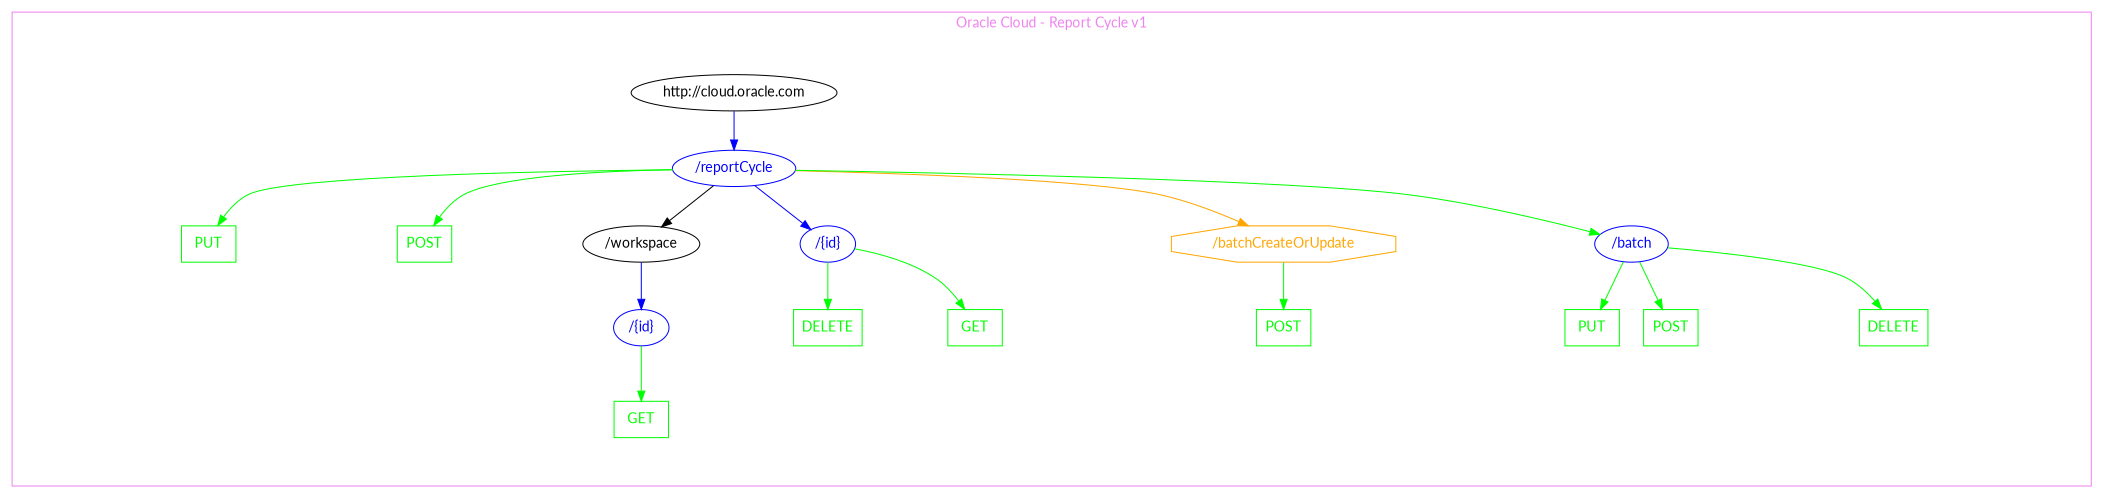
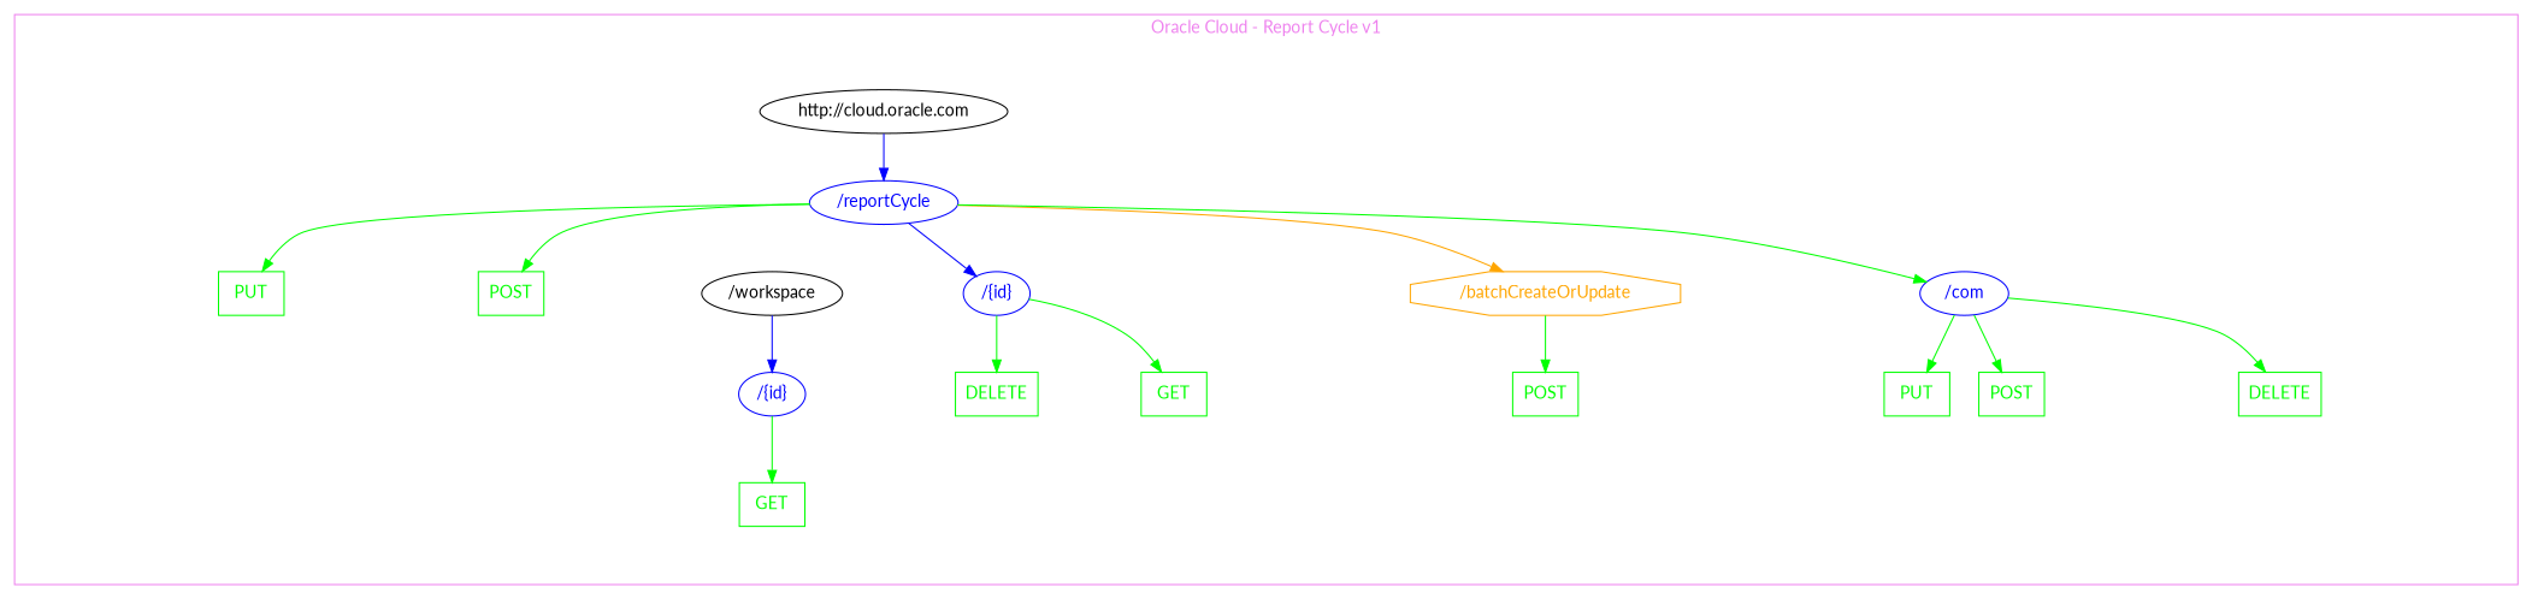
  digraph {
    fontname=Lato
    rankdir=TB
    node [color=green fontcolor=green fontname=Lato shape=box]
    edge [color=green fontcolor=green fontname=Lato]
    n1 [label=PUT]
    n2 [label=POST]
    n3 [label=GET]
    n4 [color=blue fontcolor=blue label="/{id}" shape=ellipse]
    n5 [color=black fontcolor=black label="/workspace" shape=ellipse]
    n6 [label=DELETE]
    n7 [label=GET]
    n8 [color=blue fontcolor=blue label="/{id}" shape=ellipse]
    n9 [label=POST]
    n10 [color=orange fontcolor=orange label="/batchCreateOrUpdate" shape=octagon]
    n11 [label=PUT]
    n12 [label=POST]
    n13 [label=DELETE]
-   n14 [color=blue fontcolor=blue label="/batch" shape=ellipse]
+   n14 [color=blue fontcolor=blue label="/com" shape=ellipse]
    n15 [color=blue fontcolor=blue label="/reportCycle" shape=ellipse]
    n16 [color=black fontcolor=black label="http://cloud.oracle.com" shape=ellipse]
    subgraph cluster_1 {
      color=violet
      fontcolor=violet
      label="Oracle Cloud - Report Cycle v1"
      subgraph cluster_2 {
        color=white
        fontcolor=white
        label="Oracle Cloud - Report Cycle v1"
        n16
        subgraph cluster_3 {
          color=white
          fontcolor=white
          label="Oracle Cloud - Report Cycle v1"
          n15
          subgraph cluster_4 {
            color=white
            fontcolor=white
            label="Oracle Cloud - Report Cycle v1"
            n1
          }
          subgraph cluster_5 {
            color=white
            fontcolor=white
            label="Oracle Cloud - Report Cycle v1"
            n2
          }
          subgraph cluster_6 {
            color=white
            fontcolor=white
            label="Oracle Cloud - Report Cycle v1"
            n5
            subgraph cluster_7 {
              color=white
              fontcolor=white
              label="Oracle Cloud - Report Cycle v1"
              n4
              subgraph cluster_8 {
                color=white
                fontcolor=white
                label="Oracle Cloud - Report Cycle v1"
                n3
              }
            }
          }
          subgraph cluster_9 {
            color=white
            fontcolor=white
            label="Oracle Cloud - Report Cycle v1"
            n8
            subgraph cluster_10 {
              color=white
              fontcolor=white
              label="Oracle Cloud - Report Cycle v1"
              n6
            }
            subgraph cluster_11 {
              color=white
              fontcolor=white
              label="Oracle Cloud - Report Cycle v1"
              n7
            }
          }
          subgraph cluster_12 {
            color=white
            fontcolor=white
            label="Oracle Cloud - Report Cycle v1"
            n10
            subgraph cluster_13 {
              color=white
              fontcolor=white
              label="Oracle Cloud - Report Cycle v1"
              n9
            }
          }
          subgraph cluster_14 {
            color=white
            fontcolor=white
            label="Oracle Cloud - Report Cycle v1"
            n14
            subgraph cluster_15 {
              color=white
              fontcolor=white
              label="Oracle Cloud - Report Cycle v1"
              n11
            }
            subgraph cluster_16 {
              color=white
              fontcolor=white
              label="Oracle Cloud - Report Cycle v1"
              n12
            }
            subgraph cluster_17 {
              color=white
              fontcolor=white
              label="Oracle Cloud - Report Cycle v1"
              n13
            }
          }
        }
      }
    }
    n4 -> n3
    n5 -> n4 [color=blue fontcolor=blue]
    n8 -> n6
    n8 -> n7
    n10 -> n9
    n14 -> n11
    n14 -> n12
    n14 -> n13
    n15 -> n1
    n15 -> n2
-   n15 -> n5 [color=black fontcolor=black]
    n15 -> n8 [color=blue fontcolor=blue]
    n15 -> n10 [color=orange fontcolor=orange]
    n15 -> n14 [fontcolor=blue]
    n16 -> n15 [color=blue fontcolor=blue]
  }
